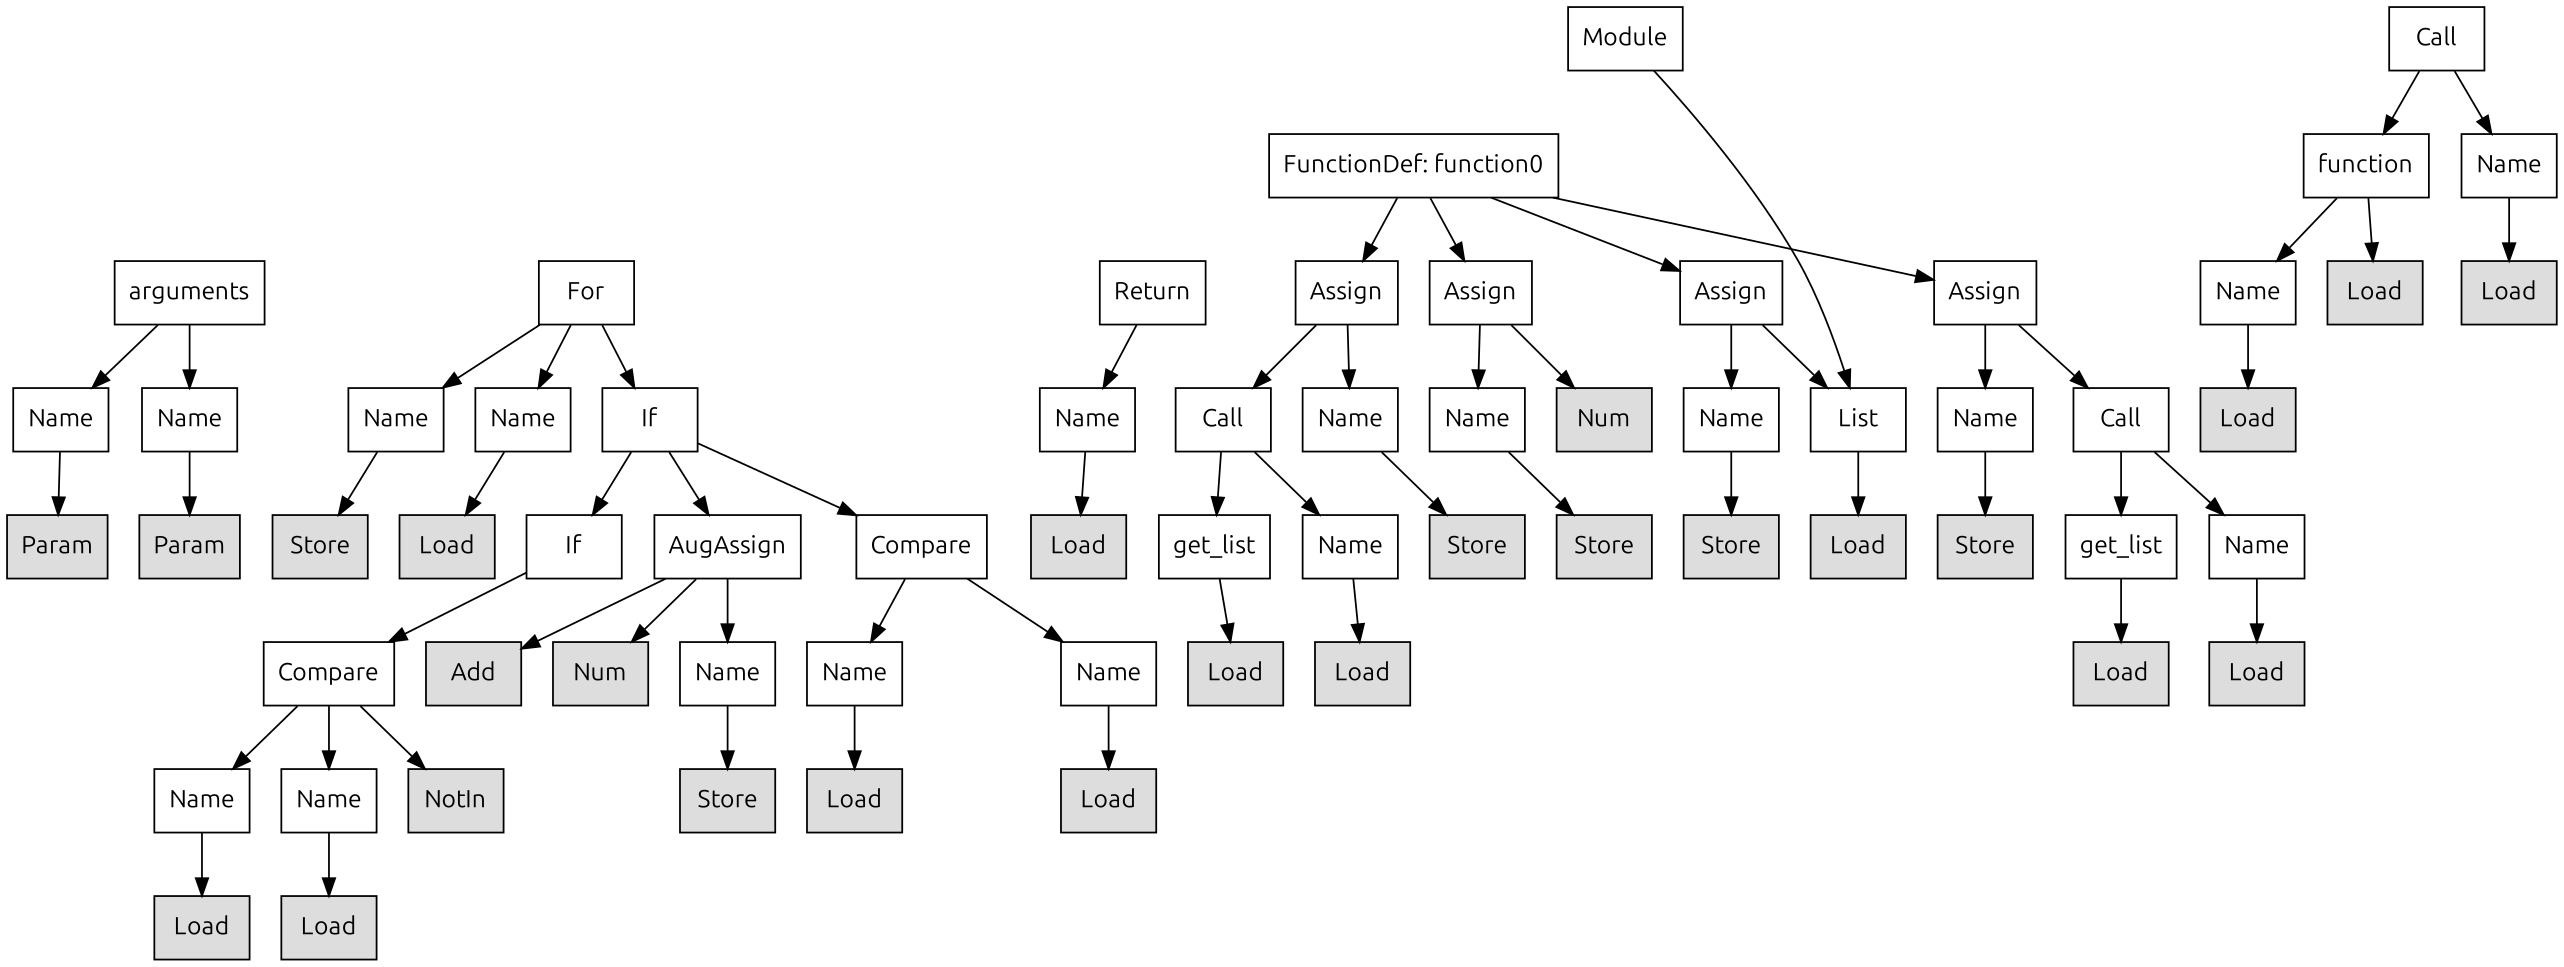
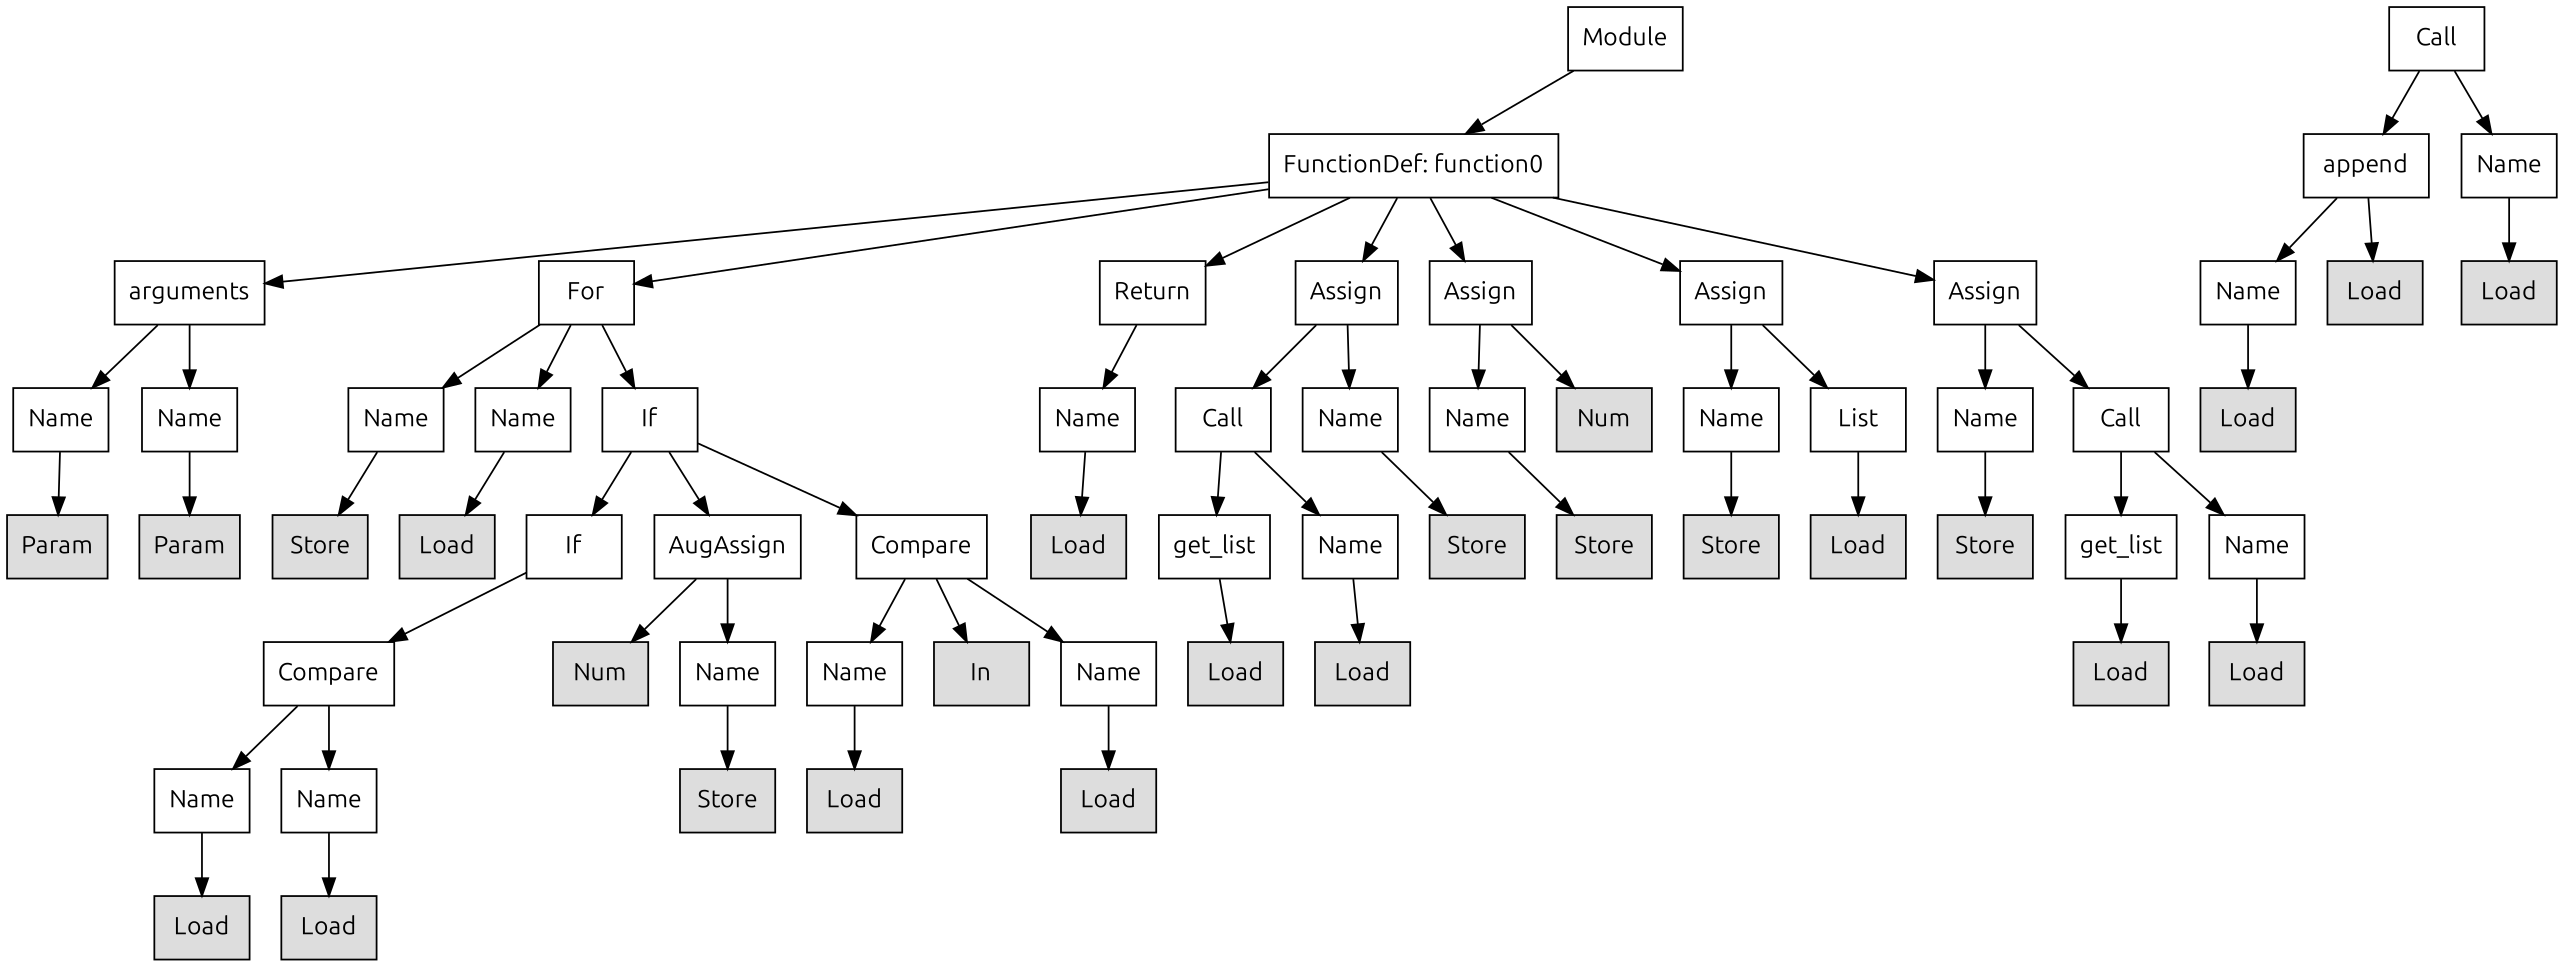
  digraph {
    fontname=Ubuntu
    node [fontname=Ubuntu shape=rect]
    edge [fontname=Ubuntu]
    n1 [label=Module]
    n2 [label="FunctionDef: function0"]
    n3 [label=arguments]
    n4 [label=Assign]
    n5 [label=Assign]
    n6 [label=Assign]
    n7 [label=Assign]
    n8 [label=For]
    n9 [label=Return]
    n10 [label=Name]
    n11 [label=Name]
    n12 [label=Name]
    n13 [label=Call]
    n14 [label=Name]
    n15 [label=Call]
    n16 [label=Name]
    n17 [fillcolor="#dddddd" label=Num style=filled]
    n18 [label=Name]
    n19 [label=List]
    n20 [label=Name]
    n21 [label=Name]
    n22 [label=If]
    n23 [label=Name]
    n24 [fillcolor="#dddddd" label=Param style=filled]
    n25 [fillcolor="#dddddd" label=Param style=filled]
    n26 [fillcolor="#dddddd" label=Store style=filled]
    n27 [label=get_list]
    n28 [label=Name]
    n29 [fillcolor="#dddddd" label=Store style=filled]
    n30 [label=get_list]
    n31 [label=Name]
    n32 [fillcolor="#dddddd" label=Store style=filled]
    n33 [fillcolor="#dddddd" label=Store style=filled]
    n34 [fillcolor="#dddddd" label=Load style=filled]
    n35 [fillcolor="#dddddd" label=Store style=filled]
    n36 [fillcolor="#dddddd" label=Load style=filled]
    n37 [label=Compare]
    n38 [label=If]
    n39 [label=AugAssign]
    n40 [fillcolor="#dddddd" label=Load style=filled]
    n41 [fillcolor="#dddddd" label=Load style=filled]
    n42 [fillcolor="#dddddd" label=Load style=filled]
    n43 [fillcolor="#dddddd" label=Load style=filled]
    n44 [fillcolor="#dddddd" label=Load style=filled]
    n45 [label=Name]
+   n46 [fillcolor="#dddddd" label=In style=filled]
    n47 [label=Name]
    n48 [label=Compare]
    n49 [label=Name]
-   n50 [fillcolor="#dddddd" label=Add style=filled]
    n51 [fillcolor="#dddddd" label=Num style=filled]
    n52 [fillcolor="#dddddd" label=Load style=filled]
    n53 [fillcolor="#dddddd" label=Load style=filled]
    n54 [label=Name]
-   n55 [fillcolor="#dddddd" label=NotIn style=filled]
    n56 [label=Name]
    n57 [fillcolor="#dddddd" label=Store style=filled]
    n58 [fillcolor="#dddddd" label=Load style=filled]
    n59 [fillcolor="#dddddd" label=Load style=filled]
    n60 [label=Call]
-   n61 [label=function]
+   n61 [label=append]
    n62 [label=Name]
    n63 [label=Name]
    n64 [fillcolor="#dddddd" label=Load style=filled]
    n65 [fillcolor="#dddddd" label=Load style=filled]
    n66 [fillcolor="#dddddd" label=Load style=filled]
-   n1 -> n19
+   n1 -> n2
+   n2 -> n3
    n2 -> n4
    n2 -> n5
    n2 -> n6
    n2 -> n7
+   n2 -> n8
+   n2 -> n9
    n3 -> n10
    n3 -> n11
    n4 -> n12
    n4 -> n13
    n5 -> n14
    n5 -> n15
    n6 -> n16
    n6 -> n17
    n7 -> n18
    n7 -> n19
    n8 -> n20
    n8 -> n21
    n8 -> n22
    n9 -> n23
    n10 -> n24
    n11 -> n25
    n12 -> n26
    n13 -> n27
    n13 -> n28
    n14 -> n29
    n15 -> n30
    n15 -> n31
    n16 -> n32
    n18 -> n33
    n19 -> n34
    n20 -> n35
    n21 -> n36
    n22 -> n37
    n22 -> n38
    n22 -> n39
    n23 -> n40
    n27 -> n41
    n28 -> n42
    n30 -> n43
    n31 -> n44
    n37 -> n45
+   n37 -> n46
    n37 -> n47
    n38 -> n48
    n39 -> n49
-   n39 -> n50
    n39 -> n51
    n45 -> n52
    n47 -> n53
    n48 -> n54
-   n48 -> n55
    n48 -> n56
    n49 -> n57
    n54 -> n58
    n56 -> n59
    n60 -> n61
    n60 -> n62
    n61 -> n63
    n61 -> n64
    n62 -> n65
    n63 -> n66
  }
